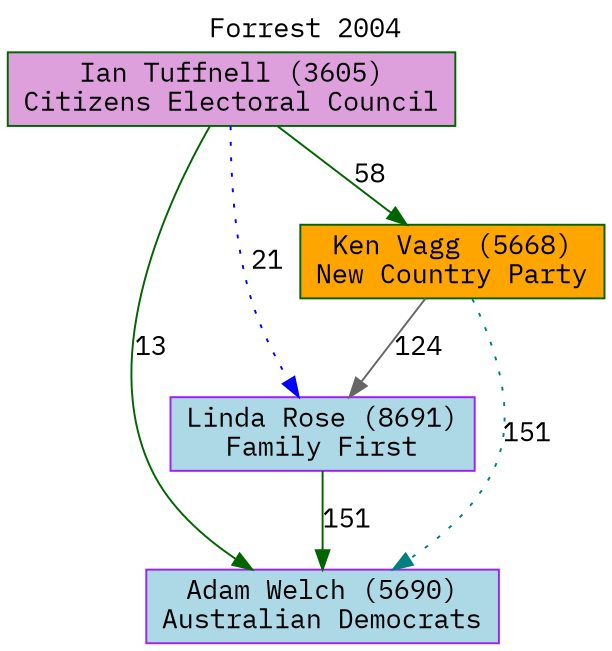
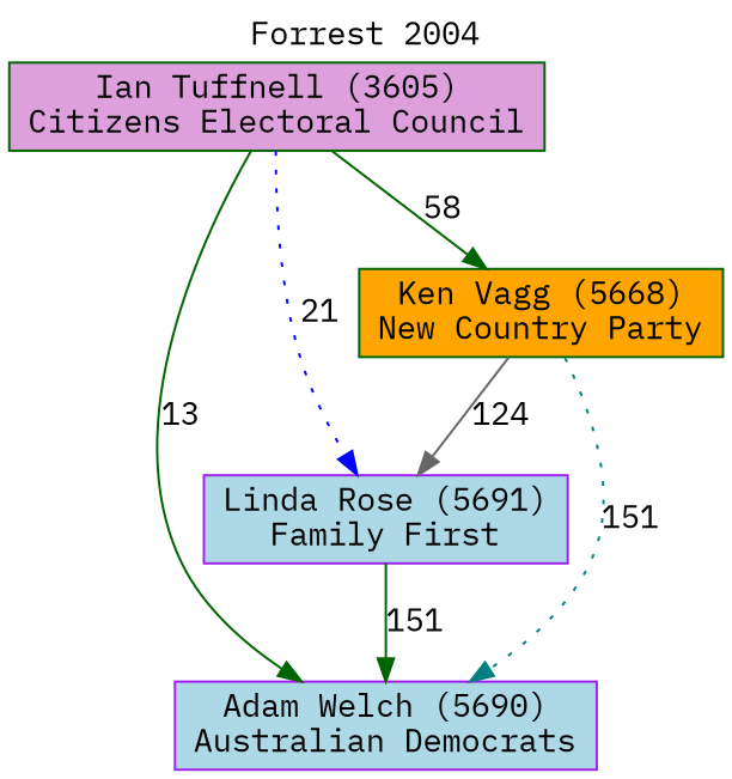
  digraph {
    fontname="IBM Plex Mono"
    label="Forrest 2004"
    labelloc=t
    mclimit=2
    node [color=purple fillcolor=lightblue fontname="IBM Plex Mono" shape=box style=filled]
    edge [color=darkgreen fontname="IBM Plex Mono" style=solid]
    n1 [label="Adam Welch (5690)\nAustralian Democrats"]
-   n2 [label="Linda Rose (8691)\nFamily First"]
+   n2 [label="Linda Rose (5691)\nFamily First"]
    n3 [color=darkgreen fillcolor=orange label="Ken Vagg (5668)\nNew Country Party"]
    n4 [color=darkgreen fillcolor=plum label="Ian Tuffnell (3605)\nCitizens Electoral Council"]
    n2 -> n1 [label=151]
    n3 -> n1 [color=teal label=151 style=dotted]
    n3 -> n2 [color=gray40 label=124]
    n4 -> n1 [label=13]
    n4 -> n2 [color=blue label=21 style=dotted]
    n4 -> n3 [label=58]
  }
